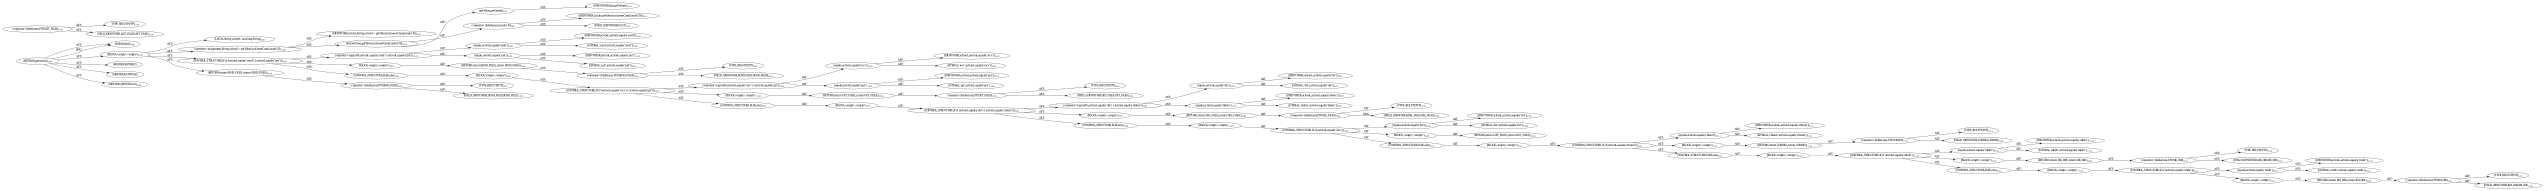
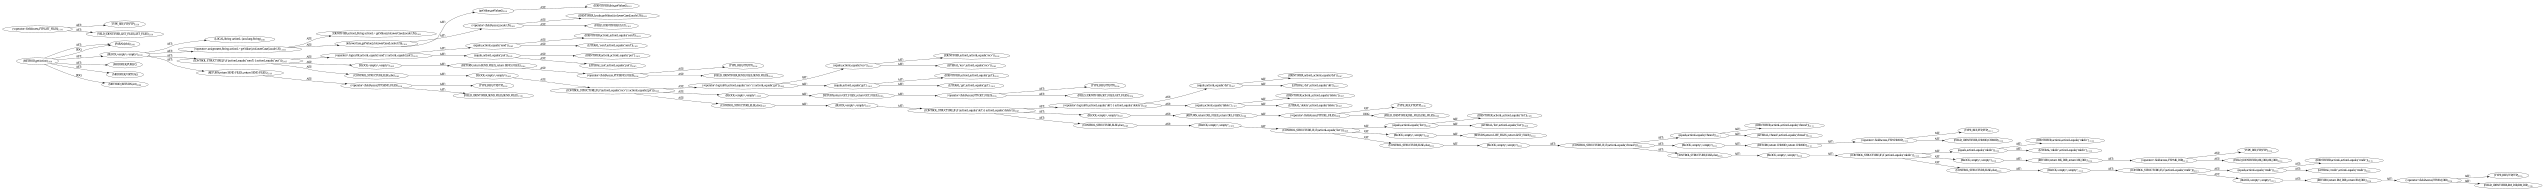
  digraph {
    fontname="PT Serif"
    rankdir=LR
    node [fontname="PT Serif"]
    edge [fontname="PT Serif"]
    n1 [label=<(METHOD,getAction)<SUB>2100</SUB>>]
    n2 [label=<(PARAM,this)<SUB>2100</SUB>>]
    n3 [label=<(BLOCK,&lt;empty&gt;,&lt;empty&gt;)<SUB>2100</SUB>>]
    n4 [label=<(MODIFIER,PUBLIC)>]
    n5 [label=<(MODIFIER,VIRTUAL)>]
    n6 [label=<(METHOD_RETURN,int)<SUB>2100</SUB>>]
    n7 [label=<(LOCAL,String actionL: java.lang.String)<SUB>2101</SUB>>]
    n8 [label=<(&lt;operator&gt;.assignment,String actionL = getValue().toLowerCase(Locale.US))<SUB>2101</SUB>>]
    n9 [label=<(CONTROL_STRUCTURE,IF,if (actionL.equals(&quot;send&quot;) || actionL.equals(&quot;put&quot;)))<SUB>2103</SUB>>]
    n10 [label=<(RETURN,return SEND_FILES;,return SEND_FILES;)<SUB>2118</SUB>>]
    n11 [label=<(IDENTIFIER,actionL,String actionL = getValue().toLowerCase(Locale.US))<SUB>2101</SUB>>]
    n12 [label=<(toLowerCase,getValue().toLowerCase(Locale.US))<SUB>2104</SUB>>]
    n13 [label=<(&lt;operator&gt;.logicalOr,actionL.equals(&quot;send&quot;) || actionL.equals(&quot;put&quot;))<SUB>2103</SUB>>]
    n14 [label=<(BLOCK,&lt;empty&gt;,&lt;empty&gt;)<SUB>2103</SUB>>]
    n15 [label=<(CONTROL_STRUCTURE,ELSE,else)<SUB>2105</SUB>>]
    n16 [label=<(&lt;operator&gt;.fieldAccess,FTP.SEND_FILES)<SUB>2118</SUB>>]
    n17 [label=<(getValue,getValue())<SUB>2101</SUB>>]
    n18 [label=<(&lt;operator&gt;.fieldAccess,Locale.US)<SUB>2101</SUB>>]
    n19 [label=<(IDENTIFIER,this,getValue())<SUB>2101</SUB>>]
    n20 [label=<(IDENTIFIER,Locale,getValue().toLowerCase(Locale.US))<SUB>2101</SUB>>]
    n21 [label=<(FIELD_IDENTIFIER,US,US)<SUB>2101</SUB>>]
    n22 [label=<(equals,actionL.equals(&quot;send&quot;))<SUB>2103</SUB>>]
    n23 [label=<(equals,actionL.equals(&quot;put&quot;))<SUB>2103</SUB>>]
    n24 [label=<(RETURN,return SEND_FILES;,return SEND_FILES;)<SUB>2104</SUB>>]
    n25 [label=<(BLOCK,&lt;empty&gt;,&lt;empty&gt;)<SUB>2105</SUB>>]
    n26 [label=<(IDENTIFIER,actionL,actionL.equals(&quot;send&quot;))<SUB>2103</SUB>>]
    n27 [label=<(LITERAL,&quot;send&quot;,actionL.equals(&quot;send&quot;))<SUB>2103</SUB>>]
    n28 [label=<(IDENTIFIER,actionL,actionL.equals(&quot;put&quot;))<SUB>2103</SUB>>]
    n29 [label=<(LITERAL,&quot;put&quot;,actionL.equals(&quot;put&quot;))<SUB>2103</SUB>>]
    n30 [label=<(&lt;operator&gt;.fieldAccess,FTP.SEND_FILES)<SUB>2104</SUB>>]
    n31 [label=<(TYPE_REF,FTP,FTP)<SUB>2104</SUB>>]
    n32 [label=<(FIELD_IDENTIFIER,SEND_FILES,SEND_FILES)<SUB>2104</SUB>>]
    n33 [label=<(CONTROL_STRUCTURE,IF,if (actionL.equals(&quot;recv&quot;) || actionL.equals(&quot;get&quot;)))<SUB>2105</SUB>>]
    n34 [label=<(&lt;operator&gt;.logicalOr,actionL.equals(&quot;recv&quot;) || actionL.equals(&quot;get&quot;))<SUB>2105</SUB>>]
    n35 [label=<(BLOCK,&lt;empty&gt;,&lt;empty&gt;)<SUB>2105</SUB>>]
    n36 [label=<(CONTROL_STRUCTURE,ELSE,else)<SUB>2107</SUB>>]
    n37 [label=<(equals,actionL.equals(&quot;recv&quot;))<SUB>2105</SUB>>]
    n38 [label=<(equals,actionL.equals(&quot;get&quot;))<SUB>2105</SUB>>]
    n39 [label=<(RETURN,return GET_FILES;,return GET_FILES;)<SUB>2106</SUB>>]
    n40 [label=<(BLOCK,&lt;empty&gt;,&lt;empty&gt;)<SUB>2107</SUB>>]
    n41 [label=<(IDENTIFIER,actionL,actionL.equals(&quot;recv&quot;))<SUB>2105</SUB>>]
    n42 [label=<(LITERAL,&quot;recv&quot;,actionL.equals(&quot;recv&quot;))<SUB>2105</SUB>>]
    n43 [label=<(IDENTIFIER,actionL,actionL.equals(&quot;get&quot;))<SUB>2105</SUB>>]
    n44 [label=<(LITERAL,&quot;get&quot;,actionL.equals(&quot;get&quot;))<SUB>2105</SUB>>]
    n45 [label=<(&lt;operator&gt;.fieldAccess,FTP.GET_FILES)<SUB>2106</SUB>>]
    n46 [label=<(TYPE_REF,FTP,FTP)<SUB>2106</SUB>>]
    n47 [label=<(FIELD_IDENTIFIER,GET_FILES,GET_FILES)<SUB>2106</SUB>>]
    n48 [label=<(CONTROL_STRUCTURE,IF,if (actionL.equals(&quot;del&quot;) || actionL.equals(&quot;delete&quot;)))<SUB>2107</SUB>>]
    n49 [label=<(&lt;operator&gt;.logicalOr,actionL.equals(&quot;del&quot;) || actionL.equals(&quot;delete&quot;))<SUB>2107</SUB>>]
    n50 [label=<(BLOCK,&lt;empty&gt;,&lt;empty&gt;)<SUB>2107</SUB>>]
    n51 [label=<(CONTROL_STRUCTURE,ELSE,else)<SUB>2109</SUB>>]
    n52 [label=<(equals,actionL.equals(&quot;del&quot;))<SUB>2107</SUB>>]
    n53 [label=<(equals,actionL.equals(&quot;delete&quot;))<SUB>2107</SUB>>]
    n54 [label=<(RETURN,return DEL_FILES;,return DEL_FILES;)<SUB>2108</SUB>>]
    n55 [label=<(BLOCK,&lt;empty&gt;,&lt;empty&gt;)<SUB>2109</SUB>>]
    n56 [label=<(IDENTIFIER,actionL,actionL.equals(&quot;del&quot;))<SUB>2107</SUB>>]
    n57 [label=<(LITERAL,&quot;del&quot;,actionL.equals(&quot;del&quot;))<SUB>2107</SUB>>]
    n58 [label=<(IDENTIFIER,actionL,actionL.equals(&quot;delete&quot;))<SUB>2107</SUB>>]
    n59 [label=<(LITERAL,&quot;delete&quot;,actionL.equals(&quot;delete&quot;))<SUB>2107</SUB>>]
    n60 [label=<(&lt;operator&gt;.fieldAccess,FTP.DEL_FILES)<SUB>2108</SUB>>]
    n61 [label=<(TYPE_REF,FTP,FTP)<SUB>2108</SUB>>]
    n62 [label=<(FIELD_IDENTIFIER,DEL_FILES,DEL_FILES)<SUB>2108</SUB>>]
    n63 [label=<(CONTROL_STRUCTURE,IF,if (actionL.equals(&quot;list&quot;)))<SUB>2109</SUB>>]
    n64 [label=<(equals,actionL.equals(&quot;list&quot;))<SUB>2109</SUB>>]
    n65 [label=<(BLOCK,&lt;empty&gt;,&lt;empty&gt;)<SUB>2109</SUB>>]
    n66 [label=<(CONTROL_STRUCTURE,ELSE,else)<SUB>2111</SUB>>]
    n67 [label=<(IDENTIFIER,actionL,actionL.equals(&quot;list&quot;))<SUB>2109</SUB>>]
    n68 [label=<(LITERAL,&quot;list&quot;,actionL.equals(&quot;list&quot;))<SUB>2109</SUB>>]
    n69 [label=<(RETURN,return LIST_FILES;,return LIST_FILES;)<SUB>2110</SUB>>]
    n70 [label=<(BLOCK,&lt;empty&gt;,&lt;empty&gt;)<SUB>2111</SUB>>]
    n71 [label=<(&lt;operator&gt;.fieldAccess,FTP.LIST_FILES)<SUB>2110</SUB>>]
    n72 [label=<(TYPE_REF,FTP,FTP)<SUB>2110</SUB>>]
    n73 [label=<(FIELD_IDENTIFIER,LIST_FILES,LIST_FILES)<SUB>2110</SUB>>]
    n74 [label=<(CONTROL_STRUCTURE,IF,if (actionL.equals(&quot;chmod&quot;)))<SUB>2111</SUB>>]
    n75 [label=<(equals,actionL.equals(&quot;chmod&quot;))<SUB>2111</SUB>>]
    n76 [label=<(BLOCK,&lt;empty&gt;,&lt;empty&gt;)<SUB>2111</SUB>>]
    n77 [label=<(CONTROL_STRUCTURE,ELSE,else)<SUB>2113</SUB>>]
    n78 [label=<(IDENTIFIER,actionL,actionL.equals(&quot;chmod&quot;))<SUB>2111</SUB>>]
    n79 [label=<(LITERAL,&quot;chmod&quot;,actionL.equals(&quot;chmod&quot;))<SUB>2111</SUB>>]
    n80 [label=<(RETURN,return CHMOD;,return CHMOD;)<SUB>2112</SUB>>]
    n81 [label=<(BLOCK,&lt;empty&gt;,&lt;empty&gt;)<SUB>2113</SUB>>]
    n82 [label=<(&lt;operator&gt;.fieldAccess,FTP.CHMOD)<SUB>2112</SUB>>]
    n83 [label=<(TYPE_REF,FTP,FTP)<SUB>2112</SUB>>]
    n84 [label=<(FIELD_IDENTIFIER,CHMOD,CHMOD)<SUB>2112</SUB>>]
    n85 [label=<(CONTROL_STRUCTURE,IF,if (actionL.equals(&quot;mkdir&quot;)))<SUB>2113</SUB>>]
    n86 [label=<(equals,actionL.equals(&quot;mkdir&quot;))<SUB>2113</SUB>>]
    n87 [label=<(BLOCK,&lt;empty&gt;,&lt;empty&gt;)<SUB>2113</SUB>>]
    n88 [label=<(CONTROL_STRUCTURE,ELSE,else)<SUB>2115</SUB>>]
    n89 [label=<(IDENTIFIER,actionL,actionL.equals(&quot;mkdir&quot;))<SUB>2113</SUB>>]
    n90 [label=<(LITERAL,&quot;mkdir&quot;,actionL.equals(&quot;mkdir&quot;))<SUB>2113</SUB>>]
    n91 [label=<(RETURN,return MK_DIR;,return MK_DIR;)<SUB>2114</SUB>>]
    n92 [label=<(BLOCK,&lt;empty&gt;,&lt;empty&gt;)<SUB>2115</SUB>>]
    n93 [label=<(&lt;operator&gt;.fieldAccess,FTP.MK_DIR)<SUB>2114</SUB>>]
    n94 [label=<(TYPE_REF,FTP,FTP)<SUB>2114</SUB>>]
    n95 [label=<(FIELD_IDENTIFIER,MK_DIR,MK_DIR)<SUB>2114</SUB>>]
    n96 [label=<(CONTROL_STRUCTURE,IF,if (actionL.equals(&quot;rmdir&quot;)))<SUB>2115</SUB>>]
    n97 [label=<(equals,actionL.equals(&quot;rmdir&quot;))<SUB>2115</SUB>>]
    n98 [label=<(BLOCK,&lt;empty&gt;,&lt;empty&gt;)<SUB>2115</SUB>>]
    n99 [label=<(IDENTIFIER,actionL,actionL.equals(&quot;rmdir&quot;))<SUB>2115</SUB>>]
    n100 [label=<(LITERAL,&quot;rmdir&quot;,actionL.equals(&quot;rmdir&quot;))<SUB>2115</SUB>>]
    n101 [label=<(RETURN,return RM_DIR;,return RM_DIR;)<SUB>2116</SUB>>]
    n102 [label=<(&lt;operator&gt;.fieldAccess,FTP.RM_DIR)<SUB>2116</SUB>>]
    n103 [label=<(TYPE_REF,FTP,FTP)<SUB>2116</SUB>>]
    n104 [label=<(FIELD_IDENTIFIER,RM_DIR,RM_DIR)<SUB>2116</SUB>>]
    n105 [label=<(TYPE_REF,FTP,FTP)<SUB>2118</SUB>>]
    n106 [label=<(FIELD_IDENTIFIER,SEND_FILES,SEND_FILES)<SUB>2118</SUB>>]
    n1 -> n2 [label="AST: "]
    n1 -> n2 [label="DDG: "]
    n1 -> n3 [label="AST: "]
    n1 -> n4 [label="AST: "]
    n1 -> n5 [label="AST: "]
-   n1 -> n6 [label="AST: "]
+   n1 -> n6 [label="DDG: "]
    n3 -> n7 [label="AST: "]
    n3 -> n8 [label="AST: "]
    n3 -> n9 [label="AST: "]
    n3 -> n10 [label="AST: "]
    n8 -> n11 [label="AST: "]
    n8 -> n12 [label="AST: "]
    n9 -> n13 [label="AST: "]
    n9 -> n14 [label="AST: "]
    n9 -> n15 [label="AST: "]
    n10 -> n16 [label="AST: "]
    n12 -> n17 [label="AST: "]
    n12 -> n18 [label="AST: "]
    n13 -> n22 [label="AST: "]
    n13 -> n23 [label="AST: "]
    n14 -> n24 [label="AST: "]
    n15 -> n25 [label="AST: "]
    n16 -> n105 [label="AST: "]
    n16 -> n106 [label="AST: "]
    n17 -> n19 [label="AST: "]
    n18 -> n20 [label="AST: "]
    n18 -> n21 [label="AST: "]
    n22 -> n26 [label="AST: "]
    n22 -> n27 [label="AST: "]
    n23 -> n28 [label="AST: "]
    n23 -> n29 [label="AST: "]
    n24 -> n30 [label="AST: "]
    n25 -> n33 [label="AST: "]
    n30 -> n31 [label="AST: "]
    n30 -> n32 [label="AST: "]
    n33 -> n34 [label="AST: "]
    n33 -> n35 [label="AST: "]
    n33 -> n36 [label="AST: "]
    n34 -> n37 [label="AST: "]
    n34 -> n38 [label="AST: "]
    n35 -> n39 [label="AST: "]
    n36 -> n40 [label="AST: "]
    n37 -> n41 [label="AST: "]
    n37 -> n42 [label="AST: "]
    n38 -> n43 [label="AST: "]
    n38 -> n44 [label="AST: "]
    n39 -> n45 [label="AST: "]
    n40 -> n48 [label="AST: "]
    n45 -> n46 [label="AST: "]
    n45 -> n47 [label="AST: "]
    n48 -> n49 [label="AST: "]
    n48 -> n50 [label="AST: "]
    n48 -> n51 [label="AST: "]
    n49 -> n52 [label="AST: "]
    n49 -> n53 [label="AST: "]
    n50 -> n54 [label="AST: "]
    n51 -> n55 [label="AST: "]
    n52 -> n56 [label="AST: "]
    n52 -> n57 [label="AST: "]
    n53 -> n58 [label="AST: "]
    n53 -> n59 [label="AST: "]
    n54 -> n60 [label="AST: "]
    n55 -> n63 [label="AST: "]
    n60 -> n61 [label="AST: "]
    n60 -> n62 [label="DDG: "]
    n63 -> n64 [label="AST: "]
    n63 -> n65 [label="AST: "]
    n63 -> n66 [label="AST: "]
    n64 -> n67 [label="AST: "]
    n64 -> n68 [label="AST: "]
    n65 -> n69 [label="AST: "]
    n66 -> n70 [label="AST: "]
    n70 -> n74 [label="AST: "]
    n71 -> n72 [label="AST: "]
    n71 -> n73 [label="AST: "]
    n74 -> n75 [label="AST: "]
    n74 -> n76 [label="AST: "]
    n74 -> n77 [label="AST: "]
    n75 -> n78 [label="AST: "]
    n75 -> n79 [label="AST: "]
    n76 -> n80 [label="AST: "]
    n77 -> n81 [label="AST: "]
    n80 -> n82 [label="AST: "]
    n81 -> n85 [label="AST: "]
    n82 -> n83 [label="AST: "]
    n82 -> n84 [label="AST: "]
    n85 -> n86 [label="AST: "]
    n85 -> n87 [label="AST: "]
    n85 -> n88 [label="AST: "]
    n86 -> n89 [label="AST: "]
    n86 -> n90 [label="AST: "]
    n87 -> n91 [label="AST: "]
    n88 -> n92 [label="AST: "]
    n91 -> n93 [label="AST: "]
    n92 -> n96 [label="AST: "]
    n93 -> n94 [label="AST: "]
    n93 -> n95 [label="AST: "]
    n96 -> n97 [label="AST: "]
    n96 -> n98 [label="AST: "]
    n97 -> n99 [label="AST: "]
    n97 -> n100 [label="AST: "]
    n98 -> n101 [label="AST: "]
    n101 -> n102 [label="AST: "]
    n102 -> n103 [label="AST: "]
    n102 -> n104 [label="AST: "]
  }
